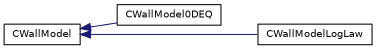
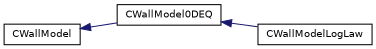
  digraph {
    rankdir=LR
    node [color=black fillcolor=white fontname=Helvetica fontsize=10 shape=record style=filled]
    edge [color=midnightblue dir=back fontname=Helvetica fontsize=10 labelfontname=Helvetica labelfontsize=10 style=solid]
    n1 [height=0.2 label=CWallModel width=0.4]
    n2 [height=0.2 label=CWallModel0DEQ width=0.4]
    n3 [height=0.2 label=CWallModelLogLaw width=0.4]
    n1 -> n2
-   n1 -> n3
+   n2 -> n3
  }
